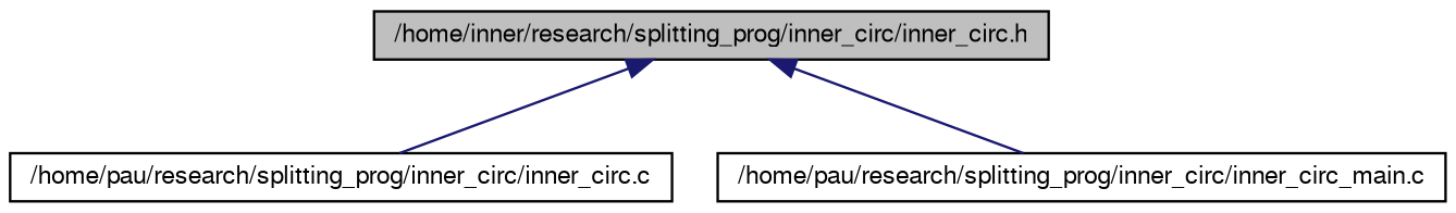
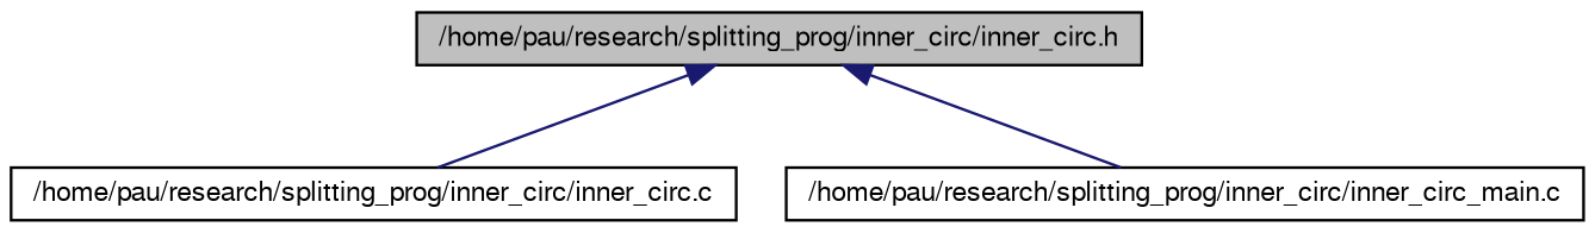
  digraph {
    node [color=black fillcolor=white fontname=FreeSans fontsize=10 shape=record style=filled]
    edge [color=midnightblue dir=back fontname=FreeSans fontsize=10 labelfontname=FreeSans labelfontsize=10 style=solid]
-   n1 [fillcolor=grey75 fontcolor=black height=0.2 label="/home/inner/research/splitting_prog/inner_circ/inner_circ.h" width=0.4]
+   n1 [fillcolor=grey75 fontcolor=black height=0.2 label="/home/pau/research/splitting_prog/inner_circ/inner_circ.h" width=0.4]
    n2 [height=0.2 label="/home/pau/research/splitting_prog/inner_circ/inner_circ.c" width=0.4]
    n3 [height=0.2 label="/home/pau/research/splitting_prog/inner_circ/inner_circ_main.c" width=0.4]
    n1 -> n2
    n1 -> n3
  }
